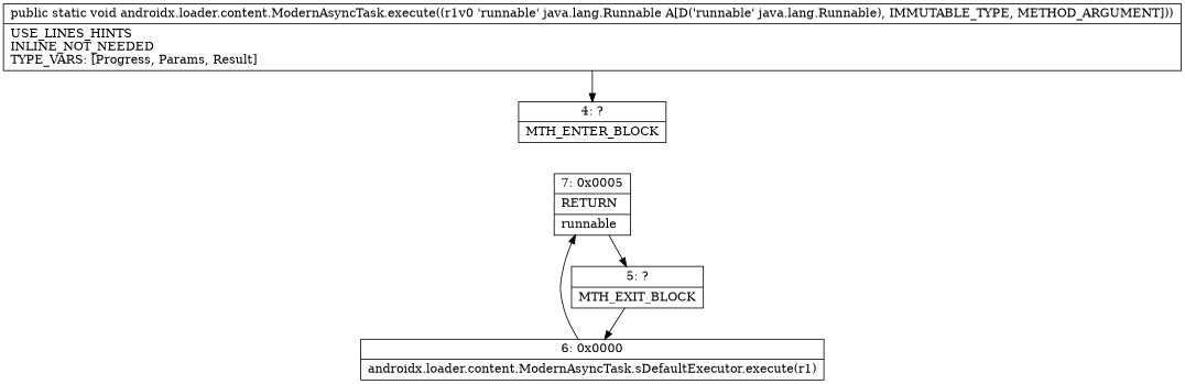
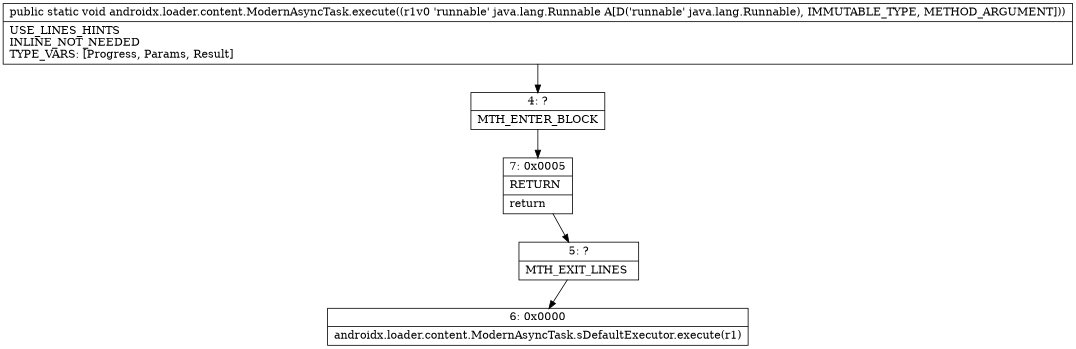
  digraph {
    node [shape=record]
    n1 [label="{4\:\ ?|MTH_ENTER_BLOCK\l}"]
    n2 [label="{6\:\ 0x0000|androidx.loader.content.ModernAsyncTask.sDefaultExecutor.execute(r1)\l}"]
-   n3 [label="{7\:\ 0x0005|RETURN\l|runnable\l}"]
-   n4 [label="{5\:\ ?|MTH_EXIT_BLOCK\l}"]
+   n3 [label="{7\:\ 0x0005|RETURN\l|return\l}"]
+   n4 [label="{5\:\ ?|MTH_EXIT_LINES\l}"]
    n5 [label="{public static void androidx.loader.content.ModernAsyncTask.execute((r1v0 'runnable' java.lang.Runnable A[D('runnable' java.lang.Runnable), IMMUTABLE_TYPE, METHOD_ARGUMENT]))  | USE_LINES_HINTS\lINLINE_NOT_NEEDED\lTYPE_VARS: [Progress, Params, Result]\l}"]
-   n2 -> n3
+   n1 -> n3
    n3 -> n4
    n4 -> n2
    n5 -> n1
  }
